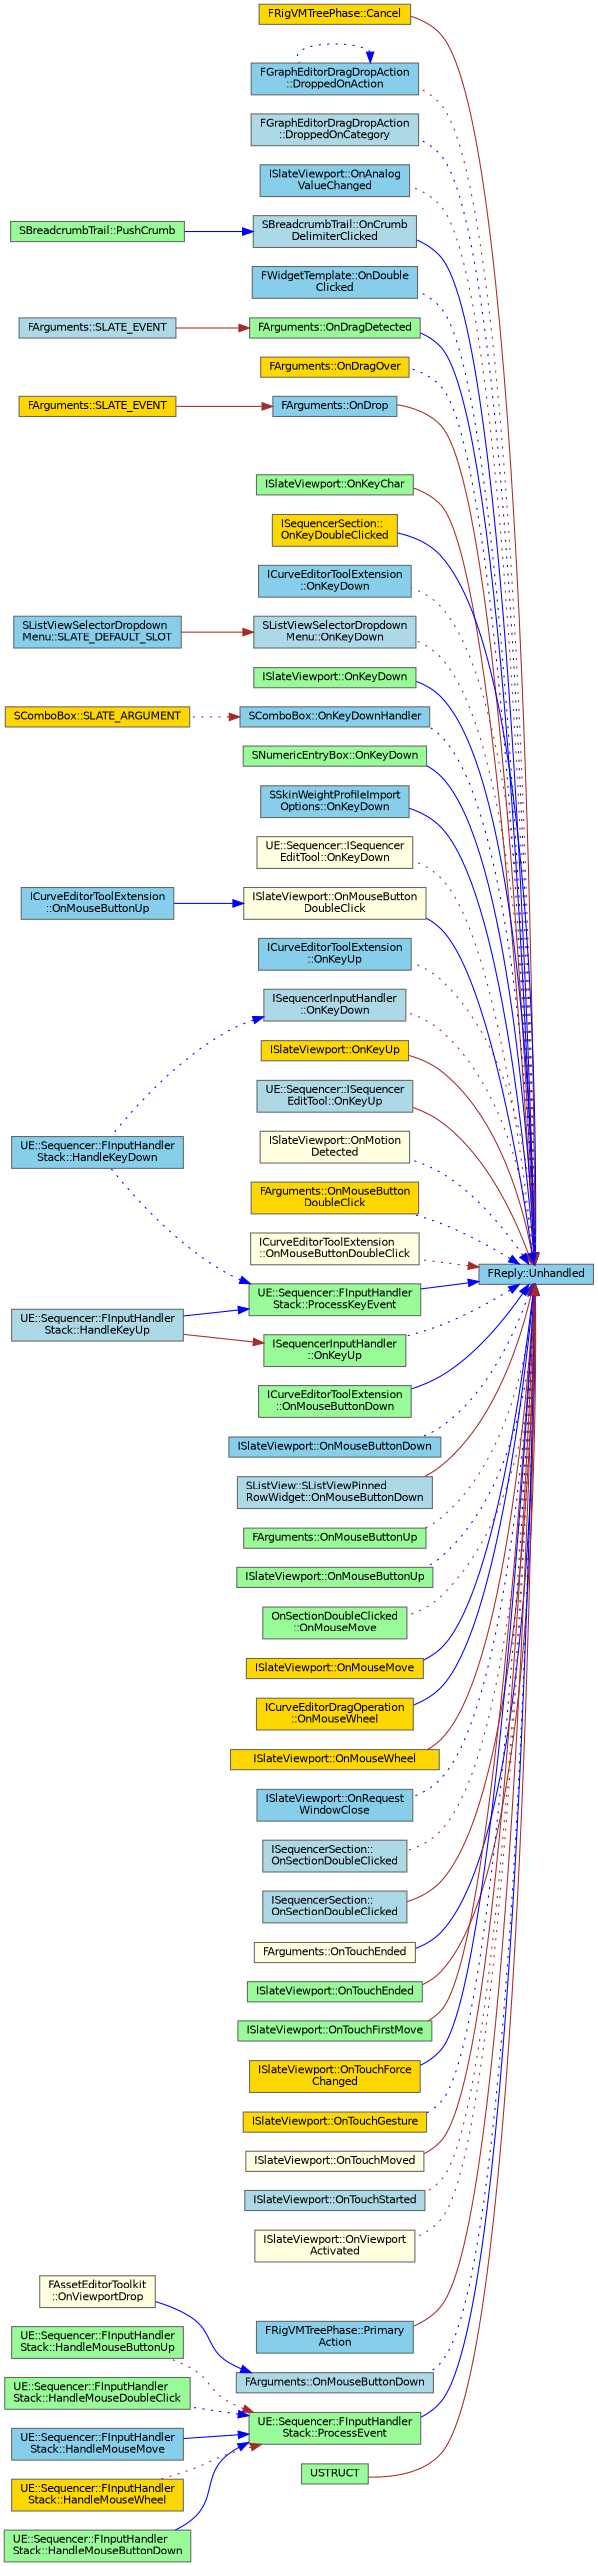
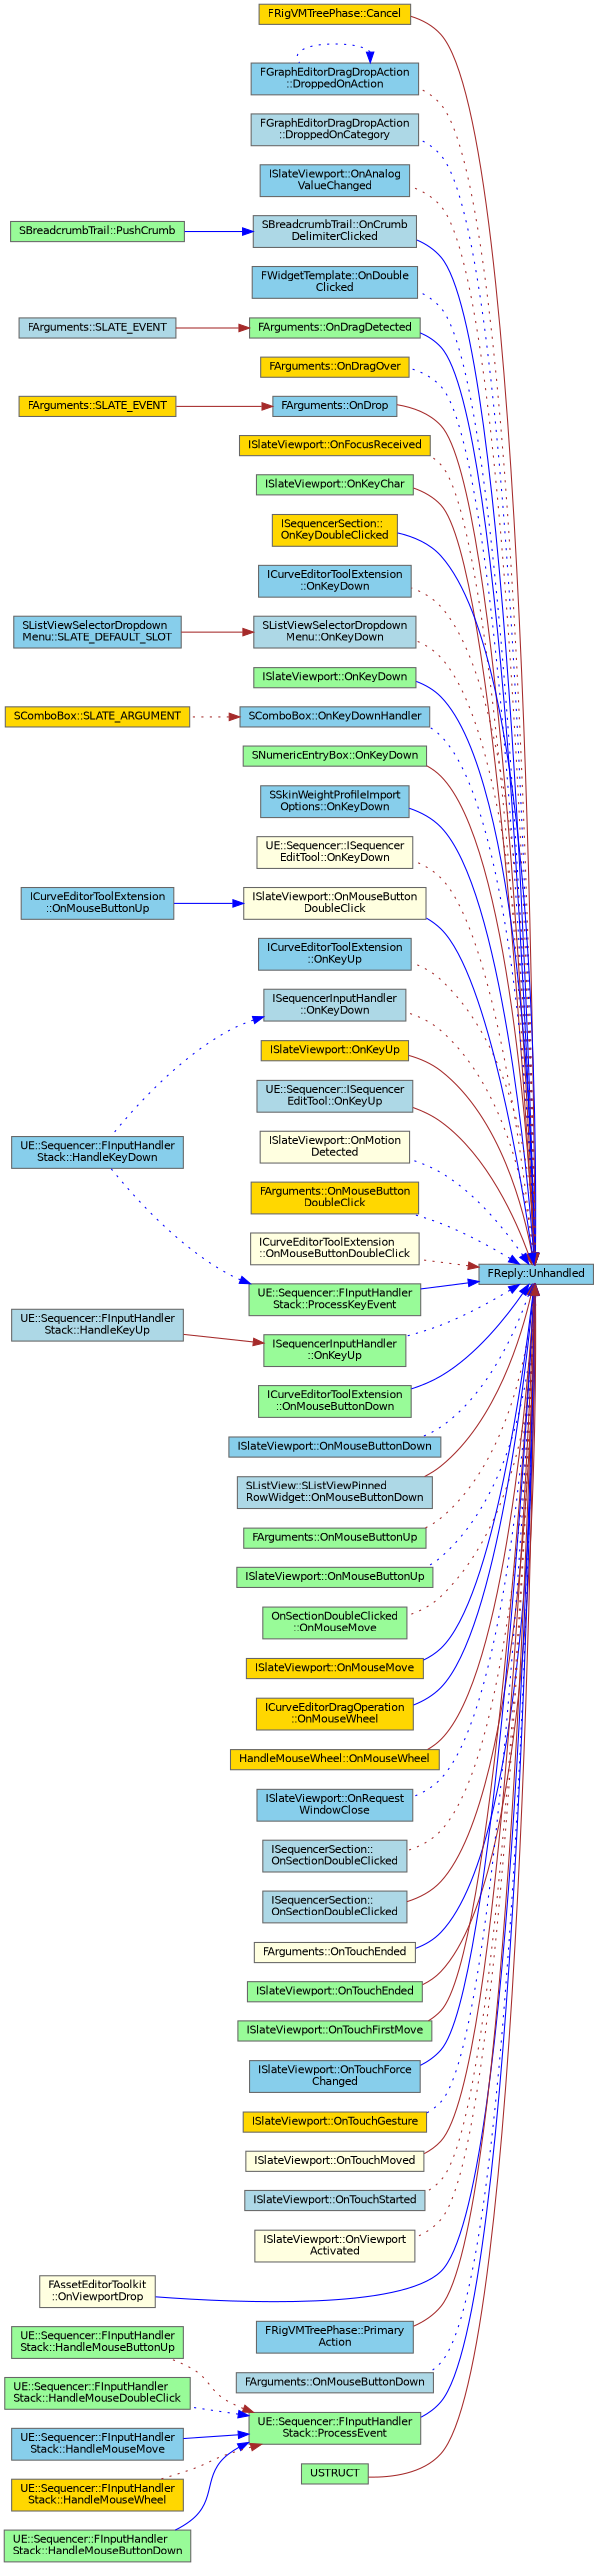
  digraph {
    rankdir=RL
    node [color=grey40 fillcolor=palegreen fontname=Helvetica fontsize=10 shape=box style=filled]
    edge [color=blue dir=back fontname=Helvetica fontsize=10 labelfontname=Helvetica labelfontsize=10 style=solid]
    n1 [color=gray40 fillcolor=skyblue fontcolor=black height=0.2 label="FReply::Unhandled" width=0.4]
    n2 [fillcolor=gold height=0.2 label="FRigVMTreePhase::Cancel" width=0.4]
    n3 [fillcolor=skyblue height=0.2 label="FGraphEditorDragDropAction\l::DroppedOnAction" width=0.4]
    n4 [fillcolor=lightblue height=0.2 label="FGraphEditorDragDropAction\l::DroppedOnCategory" width=0.4]
    n5 [fillcolor=skyblue height=0.2 label="ISlateViewport::OnAnalog\lValueChanged" width=0.4]
    n6 [fillcolor=lightblue height=0.2 label="SBreadcrumbTrail::OnCrumb\lDelimiterClicked" width=0.4]
    n7 [fillcolor=skyblue height=0.2 label="FWidgetTemplate::OnDouble\lClicked" width=0.4]
    n8 [height=0.2 label="FArguments::OnDragDetected" width=0.4]
    n9 [fillcolor=gold height=0.2 label="FArguments::OnDragOver" width=0.4]
    n10 [fillcolor=skyblue height=0.2 label="FArguments::OnDrop" width=0.4]
+   n11 [fillcolor=gold height=0.2 label="ISlateViewport::OnFocusReceived" width=0.4]
    n12 [height=0.2 label="ISlateViewport::OnKeyChar" width=0.4]
    n13 [fillcolor=gold height=0.2 label="ISequencerSection::\lOnKeyDoubleClicked" width=0.4]
    n14 [fillcolor=skyblue height=0.2 label="ICurveEditorToolExtension\l::OnKeyDown" width=0.4]
    n15 [fillcolor=lightblue height=0.2 label="ISequencerInputHandler\l::OnKeyDown" width=0.4]
    n16 [height=0.2 label="ISlateViewport::OnKeyDown" width=0.4]
    n17 [fillcolor=lightblue height=0.2 label="SListViewSelectorDropdown\lMenu::OnKeyDown" width=0.4]
    n18 [height=0.2 label="SNumericEntryBox::OnKeyDown" width=0.4]
    n19 [fillcolor=skyblue height=0.2 label="SSkinWeightProfileImport\lOptions::OnKeyDown" width=0.4]
    n20 [fillcolor=lightyellow height=0.2 label="UE::Sequencer::ISequencer\lEditTool::OnKeyDown" width=0.4]
    n21 [fillcolor=skyblue height=0.2 label="SComboBox::OnKeyDownHandler" width=0.4]
    n22 [fillcolor=skyblue height=0.2 label="ICurveEditorToolExtension\l::OnKeyUp" width=0.4]
    n23 [height=0.2 label="ISequencerInputHandler\l::OnKeyUp" width=0.4]
    n24 [fillcolor=gold height=0.2 label="ISlateViewport::OnKeyUp" width=0.4]
    n25 [fillcolor=lightblue height=0.2 label="UE::Sequencer::ISequencer\lEditTool::OnKeyUp" width=0.4]
    n26 [fillcolor=lightyellow height=0.2 label="ISlateViewport::OnMotion\lDetected" width=0.4]
    n27 [fillcolor=gold height=0.2 label="FArguments::OnMouseButton\lDoubleClick" width=0.4]
    n28 [fillcolor=lightyellow height=0.2 label="ICurveEditorToolExtension\l::OnMouseButtonDoubleClick" width=0.4]
    n29 [fillcolor=lightyellow height=0.2 label="ISlateViewport::OnMouseButton\lDoubleClick" width=0.4]
    n30 [fillcolor=lightblue height=0.2 label="FArguments::OnMouseButtonDown" width=0.4]
    n31 [height=0.2 label="ICurveEditorToolExtension\l::OnMouseButtonDown" width=0.4]
    n32 [fillcolor=skyblue height=0.2 label="ISlateViewport::OnMouseButtonDown" width=0.4]
    n33 [fillcolor=lightblue height=0.2 label="SListView::SListViewPinned\lRowWidget::OnMouseButtonDown" width=0.4]
    n34 [height=0.2 label="FArguments::OnMouseButtonUp" width=0.4]
    n35 [height=0.2 label="ISlateViewport::OnMouseButtonUp" width=0.4]
    n36 [height=0.2 label="OnSectionDoubleClicked\l::OnMouseMove" width=0.4]
    n37 [fillcolor=gold height=0.2 label="ISlateViewport::OnMouseMove" width=0.4]
    n38 [fillcolor=gold height=0.2 label="ICurveEditorDragOperation\l::OnMouseWheel" width=0.4]
-   n39 [fillcolor=gold height=0.2 label="ISlateViewport::OnMouseWheel" width=0.4]
+   n39 [fillcolor=gold height=0.2 label="HandleMouseWheel::OnMouseWheel" width=0.4]
    n40 [fillcolor=skyblue height=0.2 label="ISlateViewport::OnRequest\lWindowClose" width=0.4]
    n41 [fillcolor=lightblue height=0.2 label="ISequencerSection::\lOnSectionDoubleClicked" width=0.4]
    n42 [fillcolor=lightblue height=0.2 label="ISequencerSection::\lOnSectionDoubleClicked" width=0.4]
    n43 [fillcolor=lightyellow height=0.2 label="FArguments::OnTouchEnded" width=0.4]
    n44 [height=0.2 label="ISlateViewport::OnTouchEnded" width=0.4]
    n45 [height=0.2 label="ISlateViewport::OnTouchFirstMove" width=0.4]
-   n46 [fillcolor=gold height=0.2 label="ISlateViewport::OnTouchForce\lChanged" width=0.4]
+   n46 [fillcolor=skyblue height=0.2 label="ISlateViewport::OnTouchForce\lChanged" width=0.4]
    n47 [fillcolor=gold height=0.2 label="ISlateViewport::OnTouchGesture" width=0.4]
    n48 [fillcolor=lightyellow height=0.2 label="ISlateViewport::OnTouchMoved" width=0.4]
    n49 [fillcolor=lightblue height=0.2 label="ISlateViewport::OnTouchStarted" width=0.4]
    n50 [fillcolor=lightyellow height=0.2 label="ISlateViewport::OnViewport\lActivated" width=0.4]
    n51 [fillcolor=lightyellow height=0.2 label="FAssetEditorToolkit\l::OnViewportDrop" width=0.4]
    n52 [fillcolor=skyblue height=0.2 label="FRigVMTreePhase::Primary\lAction" width=0.4]
    n53 [height=0.2 label="UE::Sequencer::FInputHandler\lStack::ProcessEvent" width=0.4]
    n54 [height=0.2 label="UE::Sequencer::FInputHandler\lStack::ProcessKeyEvent" width=0.4]
    n55 [height=0.2 label=USTRUCT width=0.4]
    n56 [height=0.2 label="SBreadcrumbTrail::PushCrumb" width=0.4]
    n57 [fillcolor=lightblue height=0.2 label="FArguments::SLATE_EVENT" width=0.4]
    n58 [fillcolor=gold height=0.2 label="FArguments::SLATE_EVENT" width=0.4]
    n59 [fillcolor=skyblue height=0.2 label="UE::Sequencer::FInputHandler\lStack::HandleKeyDown" width=0.4]
    n60 [fillcolor=skyblue height=0.2 label="SListViewSelectorDropdown\lMenu::SLATE_DEFAULT_SLOT" width=0.4]
    n61 [fillcolor=gold height=0.2 label="SComboBox::SLATE_ARGUMENT" width=0.4]
    n62 [fillcolor=lightblue height=0.2 label="UE::Sequencer::FInputHandler\lStack::HandleKeyUp" width=0.4]
    n63 [fillcolor=skyblue height=0.2 label="ICurveEditorToolExtension\l::OnMouseButtonUp" width=0.4]
    n64 [height=0.2 label="UE::Sequencer::FInputHandler\lStack::HandleMouseButtonDown" width=0.4]
    n65 [height=0.2 label="UE::Sequencer::FInputHandler\lStack::HandleMouseButtonUp" width=0.4]
    n66 [height=0.2 label="UE::Sequencer::FInputHandler\lStack::HandleMouseDoubleClick" width=0.4]
    n67 [fillcolor=skyblue height=0.2 label="UE::Sequencer::FInputHandler\lStack::HandleMouseMove" width=0.4]
    n68 [fillcolor=gold height=0.2 label="UE::Sequencer::FInputHandler\lStack::HandleMouseWheel" width=0.4]
    n1 -> n2 [color=brown]
    n1 -> n3 [color=brown style=dotted]
    n1 -> n4 [style=dotted]
    n1 -> n5 [color=brown style=dotted]
    n1 -> n6
    n1 -> n7 [style=dotted]
    n1 -> n8
    n1 -> n9 [style=dotted]
    n1 -> n10 [color=brown]
+   n1 -> n11 [color=brown style=dotted]
    n1 -> n12 [color=brown]
    n1 -> n13
    n1 -> n14 [color=brown style=dotted]
    n1 -> n15 [color=brown style=dotted]
    n1 -> n16
    n1 -> n17 [color=brown style=dotted]
-   n1 -> n18
+   n1 -> n18 [color=brown]
    n1 -> n19
    n1 -> n20 [color=brown style=dotted]
    n1 -> n21 [style=dotted]
    n1 -> n22 [color=brown style=dotted]
    n1 -> n23 [style=dotted]
    n1 -> n24 [color=brown]
    n1 -> n25 [color=brown]
    n1 -> n26 [style=dotted]
    n1 -> n27 [style=dotted]
    n1 -> n28 [color=brown style=dotted]
    n1 -> n29
    n1 -> n30 [style=dotted]
    n1 -> n31
    n1 -> n32 [style=dotted]
    n1 -> n33 [color=brown]
    n1 -> n34 [color=brown style=dotted]
    n1 -> n35 [style=dotted]
    n1 -> n36 [color=brown style=dotted]
    n1 -> n37
    n1 -> n38
    n1 -> n39 [color=brown]
    n1 -> n40 [style=dotted]
    n1 -> n41 [color=brown style=dotted]
    n1 -> n42 [color=brown]
    n1 -> n43
    n1 -> n44 [color=brown]
    n1 -> n45 [color=brown]
    n1 -> n46
    n1 -> n47 [style=dotted]
    n1 -> n48 [color=brown]
    n1 -> n49 [color=brown style=dotted]
    n1 -> n50 [color=brown style=dotted]
-   n30 -> n51
+   n1 -> n51
    n1 -> n52 [color=brown]
    n1 -> n53
    n1 -> n54
    n1 -> n55 [color=brown]
    n3 -> n3 [style=dotted]
    n6 -> n56
    n8 -> n57 [color=brown]
    n10 -> n58 [color=brown]
    n15 -> n59 [style=dotted]
    n17 -> n60 [color=brown]
    n21 -> n61 [color=brown style=dotted]
    n23 -> n62 [color=brown]
    n29 -> n63
    n53 -> n64
    n53 -> n65 [color=brown style=dotted]
    n53 -> n66 [style=dotted]
    n53 -> n67
    n53 -> n68 [color=brown style=dotted]
    n54 -> n59 [style=dotted]
-   n54 -> n62
  }
